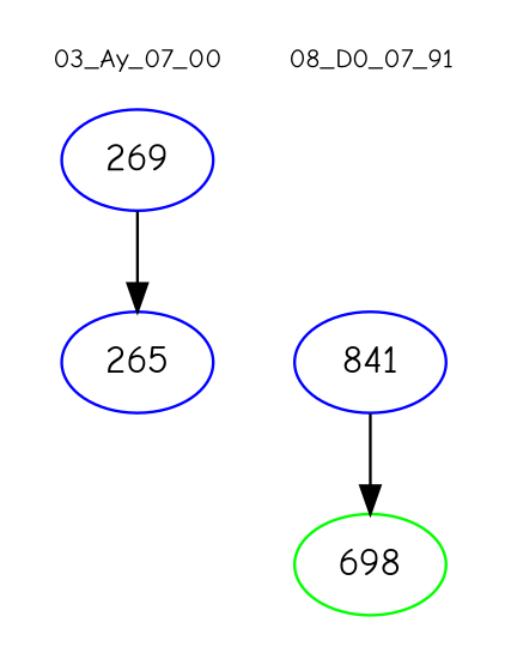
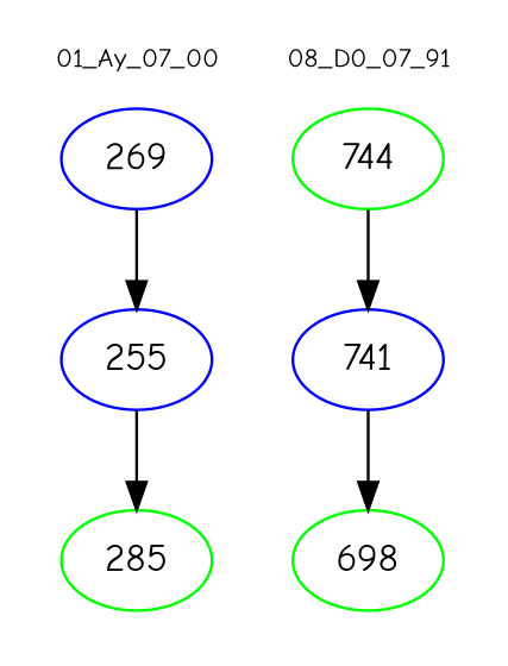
  digraph {
    fontname="Comic Neue"
    node [color=blue fontname="Comic Neue"]
    edge [color=black fontname="Comic Neue"]
    n1 [label=269]
-   n2 [label=265]
-   n5 [label=841]
+   n2 [label=255]
+   n3 [color=green label=285]
+   n4 [color=green label=744]
+   n5 [label=741]
    n6 [color=green label=698]
    subgraph cluster_1 {
      color=white
      fontsize=10
-     label="03_Ay_07_00"
+     label="01_Ay_07_00"
      n1
      n2
+     n3
    }
    subgraph cluster_2 {
      color=white
      fontsize=10
      label="08_D0_07_91"
+     n4
      n5
      n6
    }
    n1 -> n2
+   n2 -> n3
+   n4 -> n5
    n5 -> n6
  }
